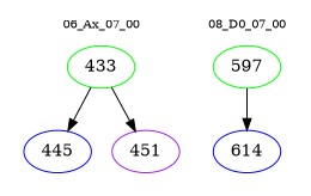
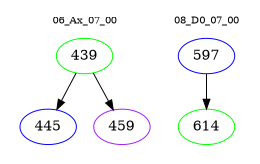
  digraph {
    node [color=blue]
    edge [color=black]
    n1 [label=445]
-   n2 [color=green label=433]
-   n3 [color=purple label=451]
-   n4 [color=green label=597]
-   n5 [label=614]
+   n2 [color=green label=439]
+   n3 [color=purple label=459]
+   n4 [label=597]
+   n5 [color=green label=614]
    subgraph cluster_1 {
      color=white
      fontsize=10
      label="06_Ax_07_00"
      n1
      n2
      n3
    }
    subgraph cluster_2 {
      color=white
      fontsize=10
      label="08_D0_07_00"
      n4
      n5
    }
    n2 -> n1
    n2 -> n3
    n4 -> n5
  }
